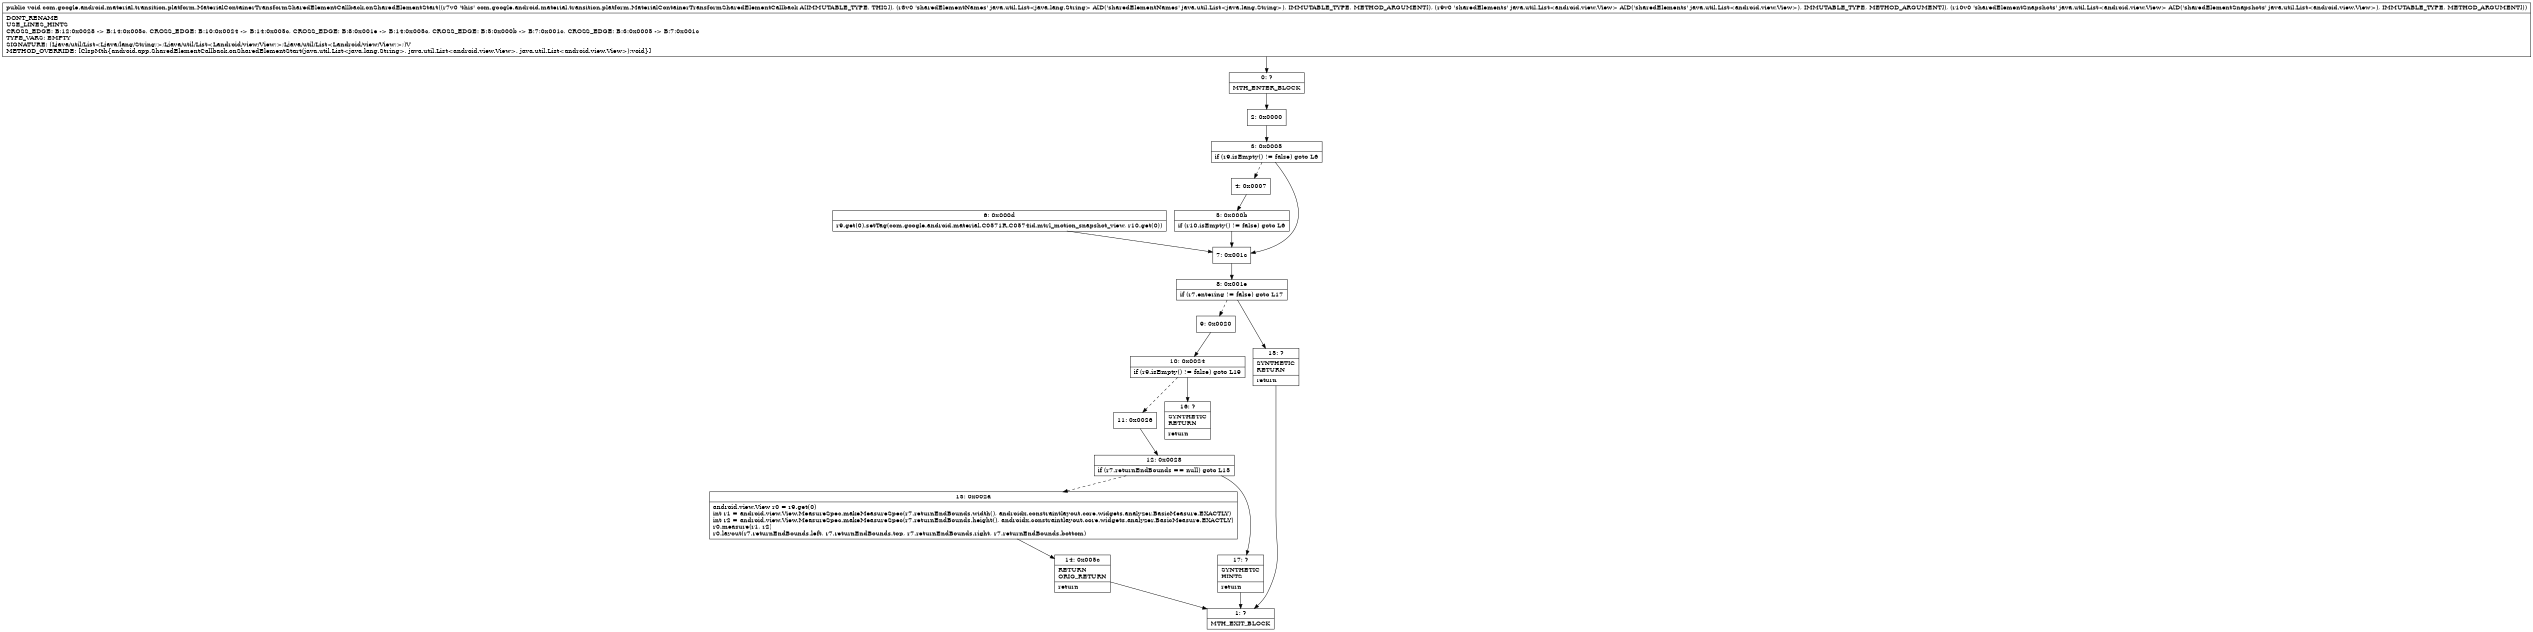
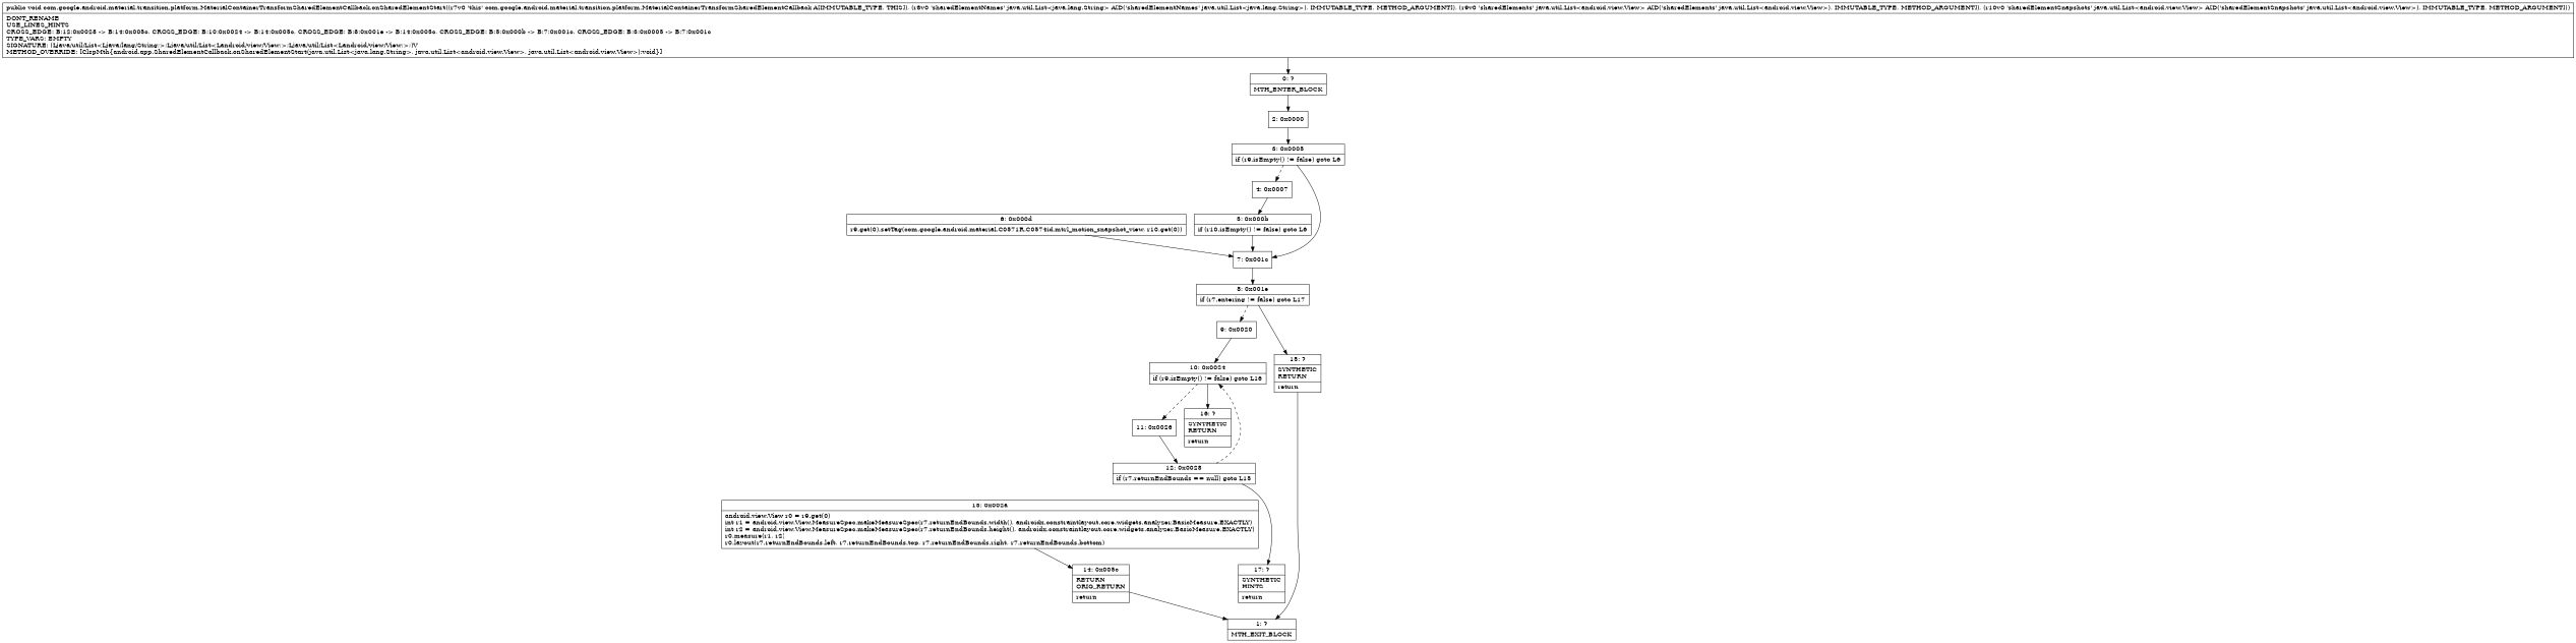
  digraph {
    node [shape=record]
    n1 [label="{0\:\ ?|MTH_ENTER_BLOCK\l}"]
    n2 [label="{2\:\ 0x0000}"]
    n3 [label="{3\:\ 0x0005|if (r9.isEmpty() != false) goto L6\l}"]
    n4 [label="{4\:\ 0x0007}"]
    n5 [label="{7\:\ 0x001c}"]
    n6 [label="{5\:\ 0x000b|if (r10.isEmpty() != false) goto L6\l}"]
    n7 [label="{8\:\ 0x001e|if (r7.entering != false) goto L17\l}"]
    n8 [label="{6\:\ 0x000d|r9.get(0).setTag(com.google.android.material.C0571R.C0574id.mtrl_motion_snapshot_view, r10.get(0))\l}"]
    n9 [label="{9\:\ 0x0020}"]
    n10 [label="{15\:\ ?|SYNTHETIC\lRETURN\l|return\l}"]
-   n11 [label="{10\:\ 0x0024|if (r9.isEmpty() != false) goto L19\l}"]
+   n11 [label="{10\:\ 0x0024|if (r9.isEmpty() != false) goto L16\l}"]
    n12 [label="{1\:\ ?|MTH_EXIT_BLOCK\l}"]
    n13 [label="{11\:\ 0x0026}"]
    n14 [label="{16\:\ ?|SYNTHETIC\lRETURN\l|return\l}"]
    n15 [label="{12\:\ 0x0028|if (r7.returnEndBounds == null) goto L15\l}"]
    n16 [label="{13\:\ 0x002a|android.view.View r0 = r9.get(0)\lint r1 = android.view.View.MeasureSpec.makeMeasureSpec(r7.returnEndBounds.width(), androidx.constraintlayout.core.widgets.analyzer.BasicMeasure.EXACTLY)\lint r2 = android.view.View.MeasureSpec.makeMeasureSpec(r7.returnEndBounds.height(), androidx.constraintlayout.core.widgets.analyzer.BasicMeasure.EXACTLY)\lr0.measure(r1, r2)\lr0.layout(r7.returnEndBounds.left, r7.returnEndBounds.top, r7.returnEndBounds.right, r7.returnEndBounds.bottom)\l}"]
    n17 [label="{17\:\ ?|SYNTHETIC\lHINTS\l|return\l}"]
    n18 [label="{14\:\ 0x005c|RETURN\lORIG_RETURN\l|return\l}"]
    n19 [label="{public void com.google.android.material.transition.platform.MaterialContainerTransformSharedElementCallback.onSharedElementStart((r7v0 'this' com.google.android.material.transition.platform.MaterialContainerTransformSharedElementCallback A[IMMUTABLE_TYPE, THIS]), (r8v0 'sharedElementNames' java.util.List\<java.lang.String\> A[D('sharedElementNames' java.util.List\<java.lang.String\>), IMMUTABLE_TYPE, METHOD_ARGUMENT]), (r9v0 'sharedElements' java.util.List\<android.view.View\> A[D('sharedElements' java.util.List\<android.view.View\>), IMMUTABLE_TYPE, METHOD_ARGUMENT]), (r10v0 'sharedElementSnapshots' java.util.List\<android.view.View\> A[D('sharedElementSnapshots' java.util.List\<android.view.View\>), IMMUTABLE_TYPE, METHOD_ARGUMENT]))  | DONT_RENAME\lUSE_LINES_HINTS\lCROSS_EDGE: B:12:0x0028 \-\> B:14:0x005c, CROSS_EDGE: B:10:0x0024 \-\> B:14:0x005c, CROSS_EDGE: B:8:0x001e \-\> B:14:0x005c, CROSS_EDGE: B:5:0x000b \-\> B:7:0x001c, CROSS_EDGE: B:3:0x0005 \-\> B:7:0x001c\lTYPE_VARS: EMPTY\lSIGNATURE: (Ljava\/util\/List\<Ljava\/lang\/String;\>;Ljava\/util\/List\<Landroid\/view\/View;\>;Ljava\/util\/List\<Landroid\/view\/View;\>;)V\lMETHOD_OVERRIDE: [ClspMth\{android.app.SharedElementCallback.onSharedElementStart(java.util.List\<java.lang.String\>, java.util.List\<android.view.View\>, java.util.List\<android.view.View\>):void\}]\l}"]
    n1 -> n2
    n2 -> n3
    n3 -> n4 [style=dashed]
    n3 -> n5
    n4 -> n6
    n5 -> n7
    n6 -> n5
    n7 -> n9 [style=dashed]
    n7 -> n10
    n8 -> n5
    n9 -> n11
    n10 -> n12
    n11 -> n13 [style=dashed]
    n11 -> n14
    n13 -> n15
-   n15 -> n16 [style=dashed]
+   n15 -> n11 [style=dashed]
    n15 -> n17
    n16 -> n18
-   n17 -> n12
    n18 -> n12
    n19 -> n1
  }
